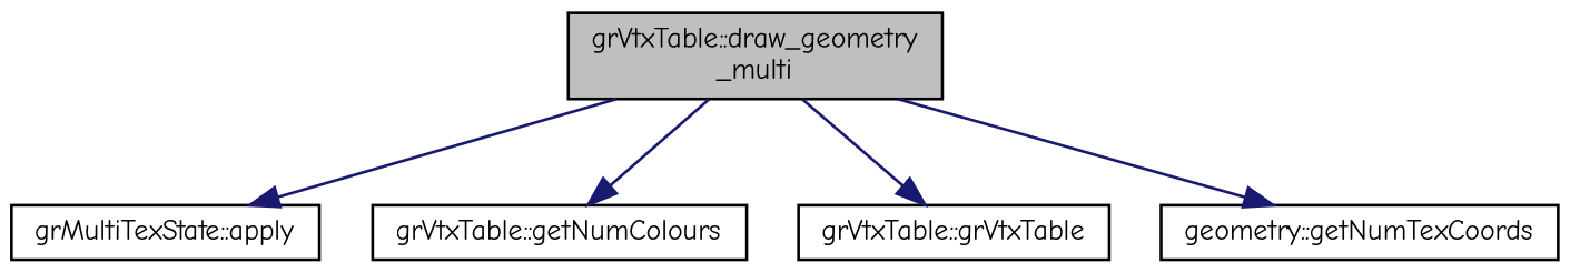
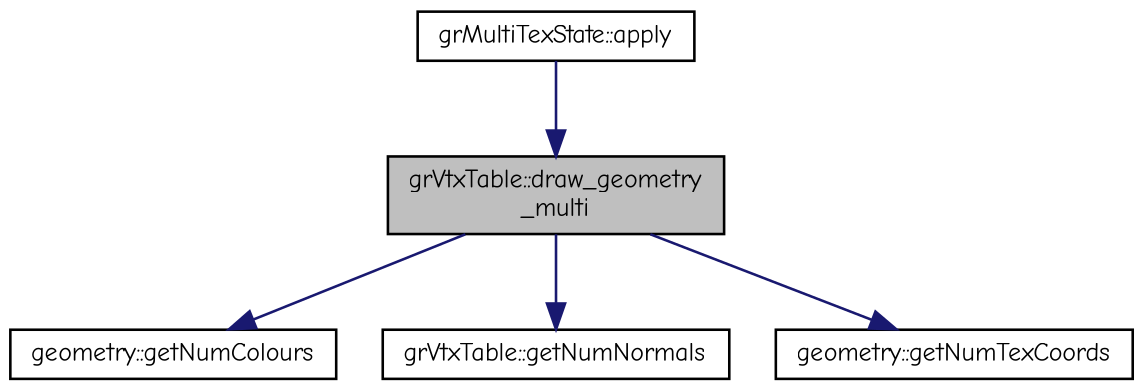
  digraph {
    fontname="Comic Neue"
    rankdir=TB
    node [color=black fillcolor=white fontname="Comic Neue" fontsize=10 shape=record style=filled]
    edge [color=midnightblue fontname="Comic Neue" fontsize=10 labelfontname=Helvetica labelfontsize=10 style=solid]
    n1 [fillcolor=grey75 fontcolor=black height=0.2 label="grVtxTable::draw_geometry\l_multi" width=0.4]
    n2 [height=0.2 label="grMultiTexState::apply" width=0.4]
-   n3 [height=0.2 label="grVtxTable::getNumColours" width=0.4]
-   n4 [height=0.2 label="grVtxTable::grVtxTable" width=0.4]
+   n3 [height=0.2 label="geometry::getNumColours" width=0.4]
+   n4 [height=0.2 label="grVtxTable::getNumNormals" width=0.4]
    n5 [height=0.2 label="geometry::getNumTexCoords" width=0.4]
-   n1 -> n2
+   n2 -> n1
    n1 -> n3
    n1 -> n4
    n1 -> n5
  }
